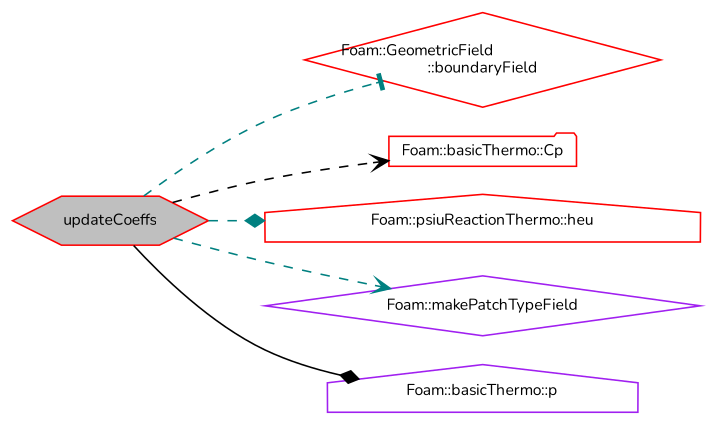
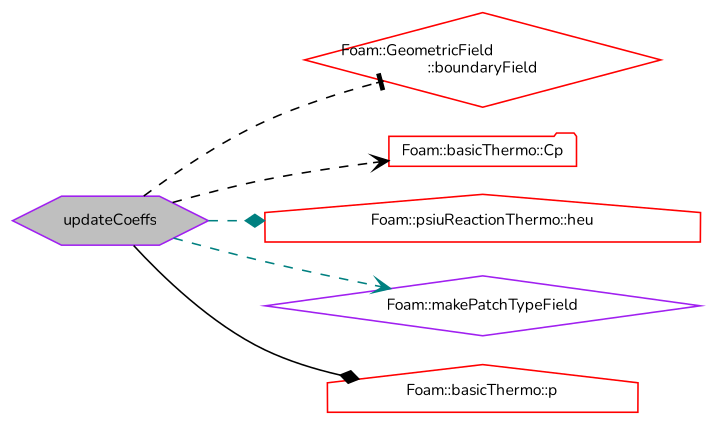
  digraph {
    fontname=Nunito
    rankdir=LR
    node [color=purple fontname=Nunito fontsize=10 shape=diamond]
    edge [arrowhead=vee color=teal fontname=Nunito fontsize=10 labelfontname=FreeSans labelfontsize=10 style=dashed]
-   n1 [color=red fillcolor=grey75 fontcolor=black height=0.2 label=updateCoeffs shape=hexagon style=filled width=0.4]
+   n1 [fillcolor=grey75 fontcolor=black height=0.2 label=updateCoeffs shape=hexagon style=filled width=0.4]
    n2 [color=red height=0.2 label="Foam::GeometricField\l::boundaryField" width=0.4]
    n3 [color=red height=0.2 label="Foam::basicThermo::Cp" shape=folder width=0.4]
    n4 [color=red height=0.2 label="Foam::psiuReactionThermo::heu" shape=house width=0.4]
    n5 [height=0.2 label="Foam::makePatchTypeField" width=0.4]
-   n6 [height=0.2 label="Foam::basicThermo::p" shape=house width=0.4]
-   n1 -> n2 [arrowhead=tee]
+   n6 [color=red height=0.2 label="Foam::basicThermo::p" shape=house width=0.4]
+   n1 -> n2 [arrowhead=tee color=black]
    n1 -> n3 [color=black]
    n1 -> n4 [arrowhead=diamond]
    n1 -> n5
    n1 -> n6 [arrowhead=diamond color=black style=solid]
  }
